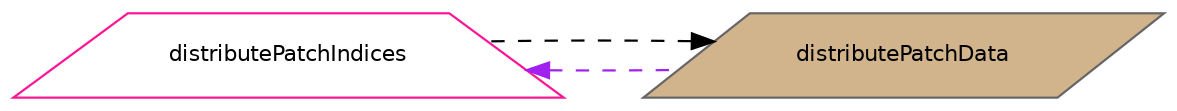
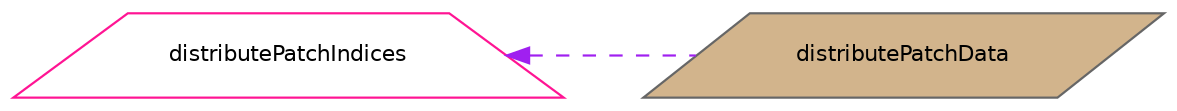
  digraph {
    rankdir=LR
    node [fontname=Helvetica fontsize=10 style=filled]
    edge [dir=back fontname=Helvetica fontsize=10 labelfontname=Helvetica labelfontsize=10 style=dashed]
    n1 [color=deeppink fillcolor=white fontcolor=black height=0.2 label=distributePatchIndices shape=trapezium width=0.4]
    n2 [color=gray40 height=0.2 label=distributePatchData shape=parallelogram width=0.4 fillcolor=tan]
    n1 -> n2 [color=purple]
-   n2 -> n1 [color=black]
  }
